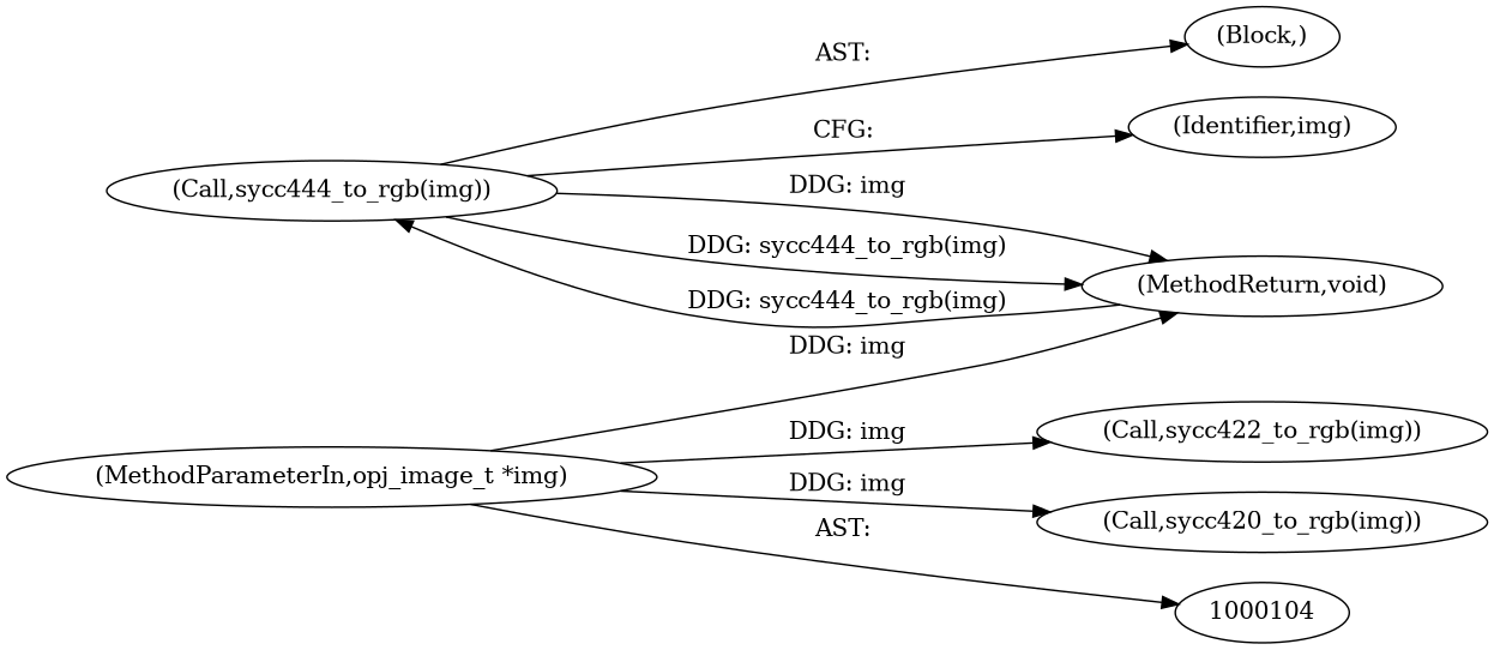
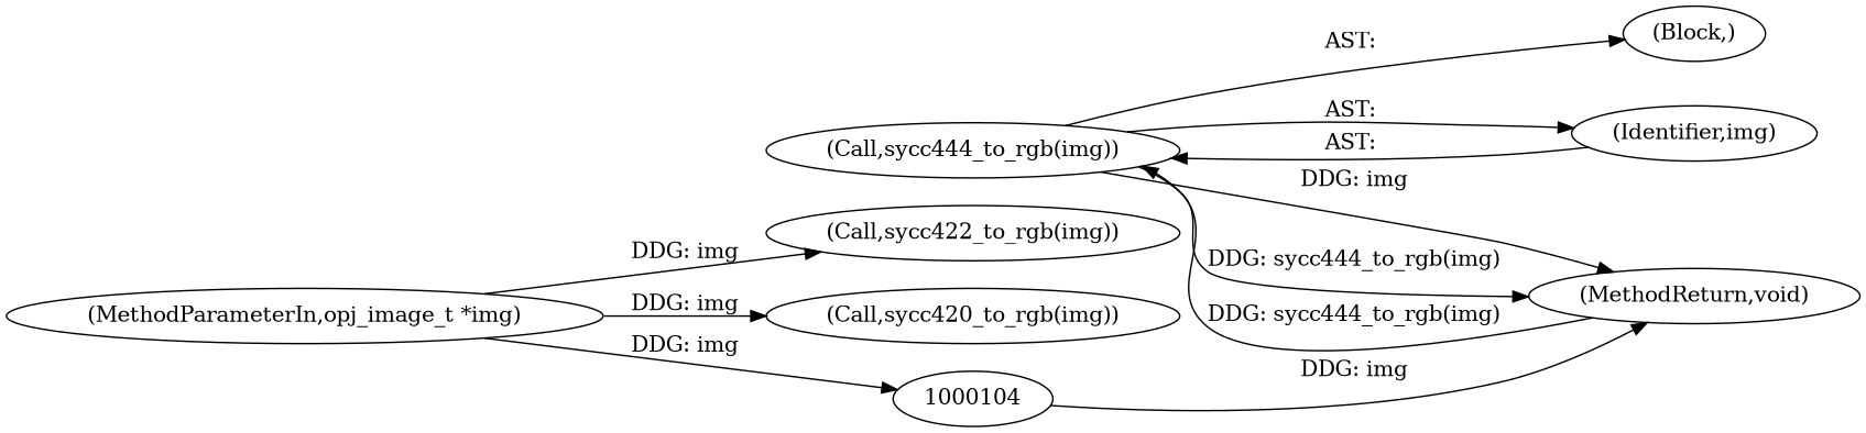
  digraph {
    rankdir=LR
    n1 [label="(Call,sycc444_to_rgb(img))"]
    n2 [label="(Block,)"]
    n3 [label="(Identifier,img)"]
    n4 [label="(MethodReturn,void)"]
    n5 [label="(MethodParameterIn,opj_image_t *img)"]
    n6 [label="(Call,sycc422_to_rgb(img))"]
    n7 [label="(Call,sycc420_to_rgb(img))"]
    1000104
    n1 -> n2 [label="AST: "]
-   n1 -> n3 [label="CFG: "]
+   n1 -> n3 [label="AST: "]
    n1 -> n4 [label="DDG: img"]
    n1 -> n4 [label="DDG: sycc444_to_rgb(img)"]
+   n3 -> n1 [label="AST: "]
    n4 -> n1 [label="DDG: sycc444_to_rgb(img)"]
-   n5 -> n4 [label="DDG: img"]
+   1000104 -> n4 [label="DDG: img"]
    n5 -> n6 [label="DDG: img"]
    n5 -> n7 [label="DDG: img"]
-   n5 -> 1000104 [label="AST: "]
+   n5 -> 1000104 [label="DDG: img"]
  }
